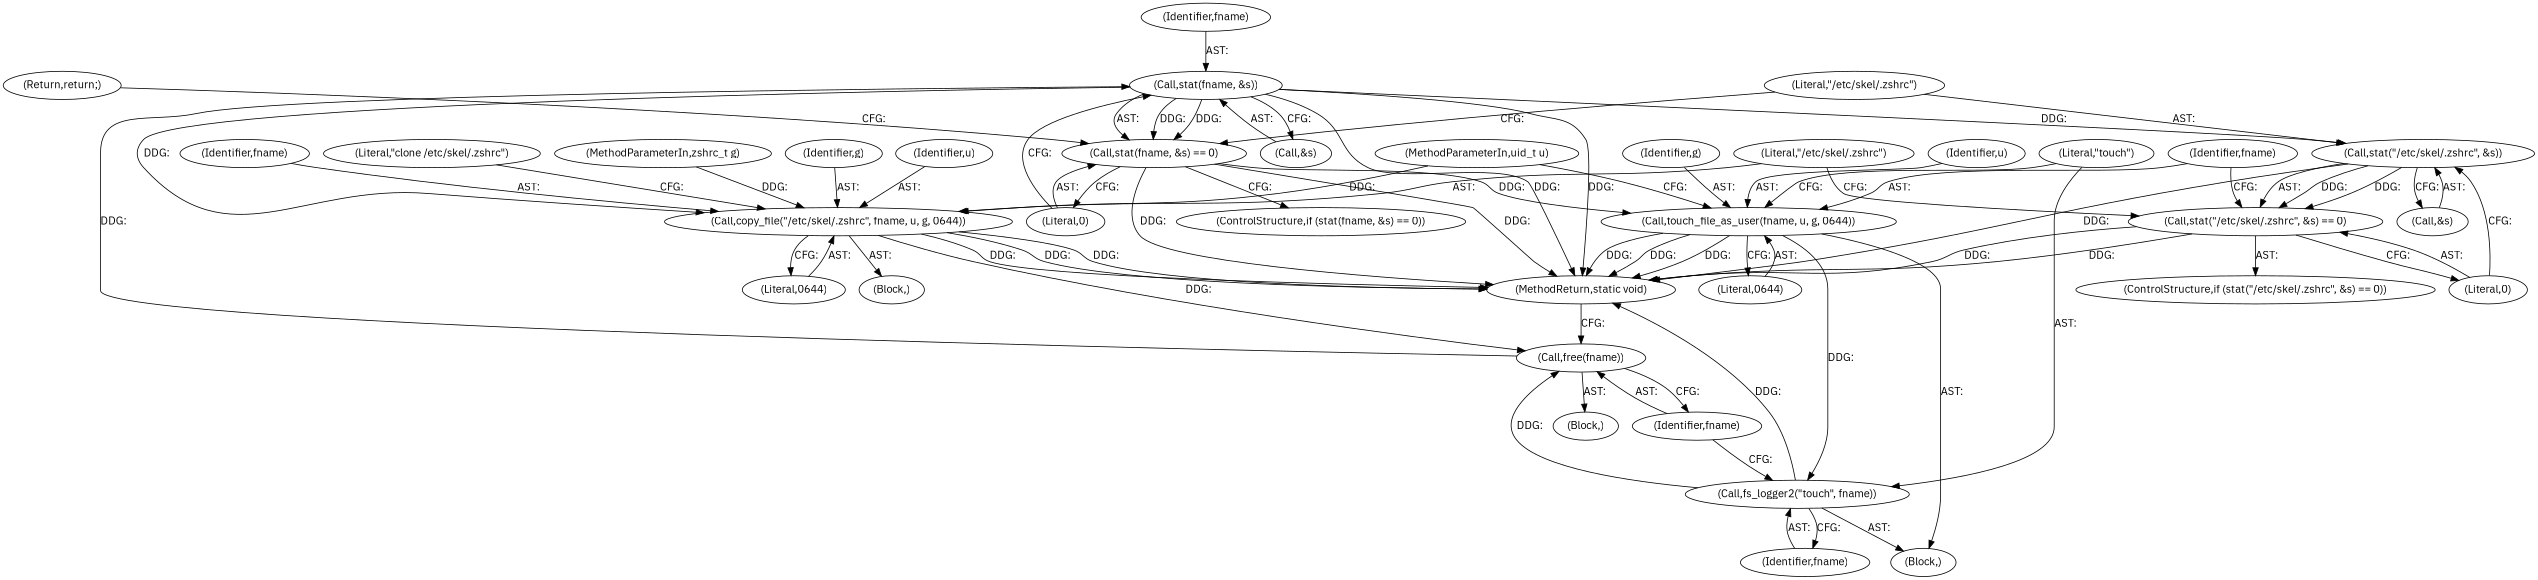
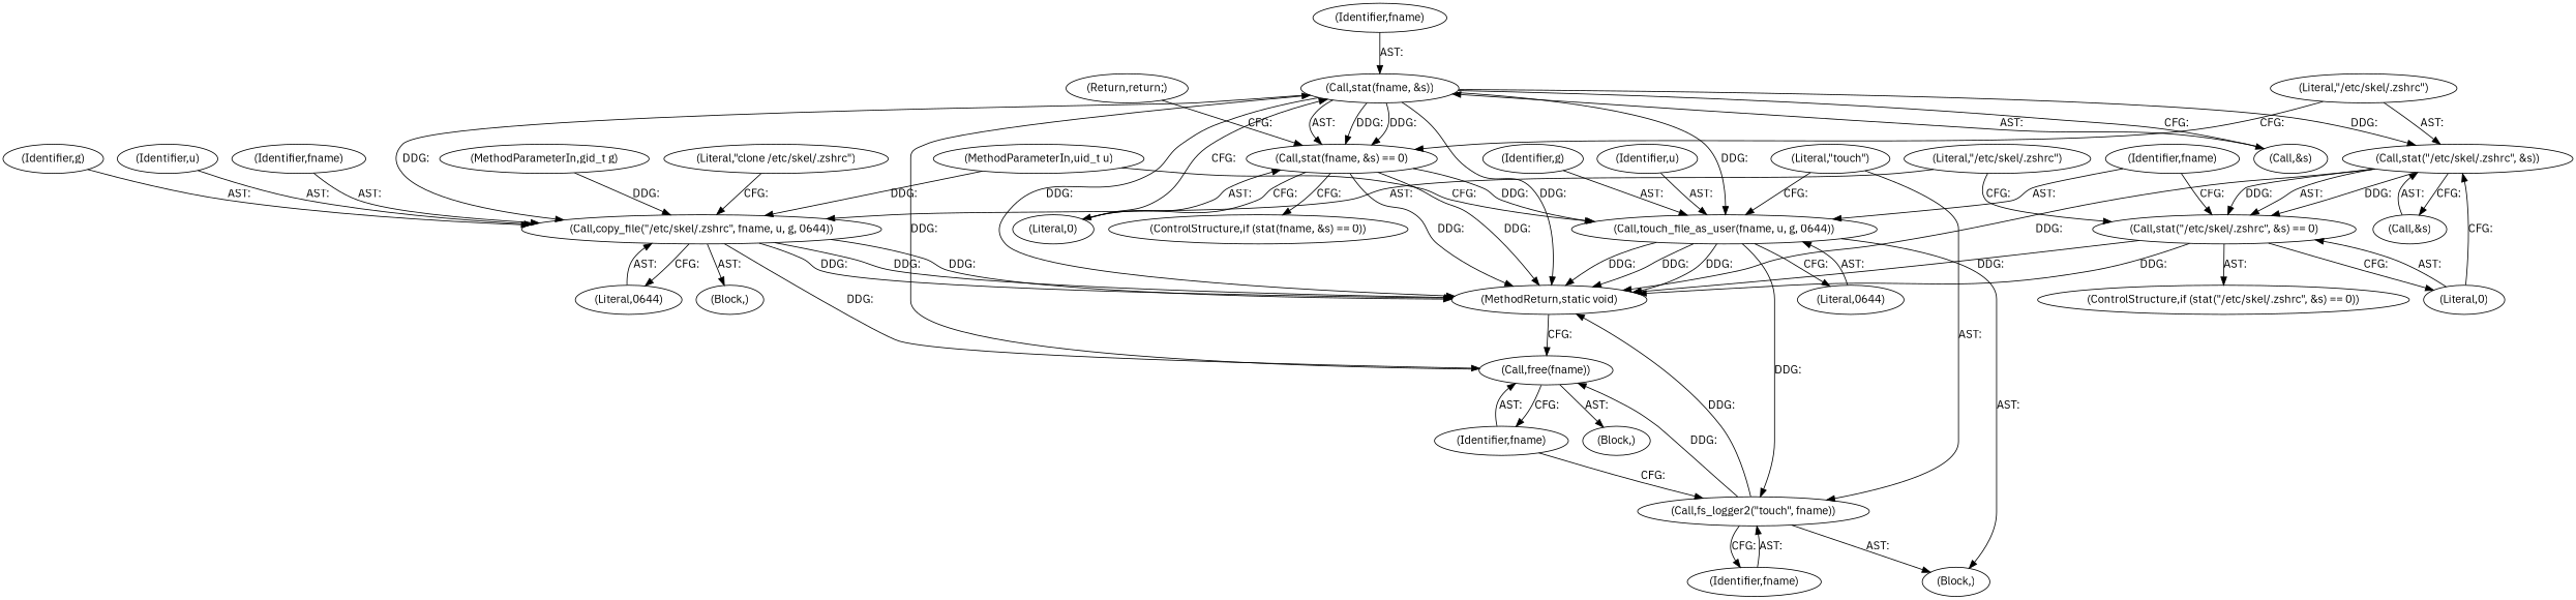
  digraph {
    fontname="IBM Plex Sans"
    node [fontname="IBM Plex Sans"]
    edge [fontname="IBM Plex Sans"]
    n1 [label="(Call,stat(fname, &s))"]
    n2 [label="(Call,stat(fname, &s) == 0)"]
    n3 [label="(Call,stat(\"/etc/skel/.zshrc\", &s))"]
    n4 [label="(Call,copy_file(\"/etc/skel/.zshrc\", fname, u, g, 0644))"]
    n5 [label="(Call,touch_file_as_user(fname, u, g, 0644))"]
    n6 [label="(MethodReturn,static void)"]
    n7 [label="(Call,&s)"]
    n8 [label="(Literal,0)"]
    n9 [label="(ControlStructure,if (stat(fname, &s) == 0))"]
    n10 [label="(Call,stat(\"/etc/skel/.zshrc\", &s) == 0)"]
    n11 [label="(Call,&s)"]
    n12 [label="(Call,free(fname))"]
    n13 [label="(Literal,0644)"]
    n14 [label="(Block,)"]
    n15 [label="(Call,fs_logger2(\"touch\", fname))"]
    n16 [label="(Block,)"]
    n17 [label="(Literal,0644)"]
    n18 [label="(ControlStructure,if (stat(\"/etc/skel/.zshrc\", &s) == 0))"]
    n19 [label="(Literal,0)"]
    n20 [label="(Block,)"]
    n21 [label="(Identifier,fname)"]
    n22 [label="(Identifier,fname)"]
-   n23 [label="(MethodParameterIn,zshrc_t g)"]
+   n23 [label="(MethodParameterIn,gid_t g)"]
    n24 [label="(Identifier,g)"]
    n25 [label="(Identifier,fname)"]
    n26 [label="(Literal,\"/etc/skel/.zshrc\")"]
    n27 [label="(Identifier,fname)"]
    n28 [label="(Literal,\"clone /etc/skel/.zshrc\")"]
    n29 [label="(Literal,\"touch\")"]
    n30 [label="(Identifier,u)"]
    n31 [label="(Literal,\"/etc/skel/.zshrc\")"]
    n32 [label="(Identifier,g)"]
    n33 [label="(Identifier,u)"]
    n34 [label="(Return,return;)"]
    n35 [label="(Identifier,fname)"]
    n36 [label="(MethodParameterIn,uid_t u)"]
    n1 -> n2 [label="AST: "]
    n1 -> n2 [label="DDG: "]
    n1 -> n2 [label="DDG: "]
    n1 -> n3 [label="DDG: "]
    n1 -> n4 [label="DDG: "]
+   n1 -> n5 [label="DDG: "]
    n1 -> n6 [label="DDG: "]
    n1 -> n6 [label="DDG: "]
    n1 -> n7 [label="CFG: "]
    n2 -> n5 [label="DDG: "]
    n2 -> n6 [label="DDG: "]
    n2 -> n6 [label="DDG: "]
    n2 -> n8 [label="CFG: "]
    n2 -> n9 [label="CFG: "]
    n3 -> n6 [label="DDG: "]
    n3 -> n10 [label="AST: "]
    n3 -> n10 [label="DDG: "]
    n3 -> n10 [label="DDG: "]
    n3 -> n11 [label="CFG: "]
    n4 -> n6 [label="DDG: "]
    n4 -> n6 [label="DDG: "]
    n4 -> n6 [label="DDG: "]
    n4 -> n12 [label="DDG: "]
    n4 -> n13 [label="CFG: "]
    n4 -> n14 [label="AST: "]
    n5 -> n6 [label="DDG: "]
    n5 -> n6 [label="DDG: "]
    n5 -> n6 [label="DDG: "]
    n5 -> n15 [label="DDG: "]
    n5 -> n16 [label="AST: "]
    n5 -> n17 [label="CFG: "]
    n6 -> n12 [label="CFG: "]
    n7 -> n1 [label="AST: "]
    n8 -> n1 [label="CFG: "]
    n8 -> n2 [label="AST: "]
    n10 -> n6 [label="DDG: "]
    n10 -> n6 [label="DDG: "]
    n10 -> n18 [label="AST: "]
    n10 -> n19 [label="CFG: "]
    n11 -> n3 [label="AST: "]
    n12 -> n1 [label="DDG: "]
    n12 -> n20 [label="AST: "]
    n12 -> n21 [label="CFG: "]
    n13 -> n4 [label="AST: "]
    n15 -> n6 [label="DDG: "]
    n15 -> n12 [label="DDG: "]
    n15 -> n16 [label="AST: "]
    n15 -> n22 [label="CFG: "]
    n17 -> n5 [label="AST: "]
    n19 -> n3 [label="CFG: "]
    n19 -> n10 [label="AST: "]
    n21 -> n12 [label="AST: "]
    n21 -> n15 [label="CFG: "]
    n22 -> n15 [label="AST: "]
    n23 -> n4 [label="DDG: "]
    n24 -> n5 [label="AST: "]
    n25 -> n1 [label="AST: "]
    n26 -> n4 [label="AST: "]
    n26 -> n10 [label="CFG: "]
    n27 -> n5 [label="AST: "]
    n27 -> n10 [label="CFG: "]
    n28 -> n4 [label="CFG: "]
    n29 -> n5 [label="CFG: "]
    n29 -> n15 [label="AST: "]
    n30 -> n5 [label="AST: "]
    n31 -> n2 [label="CFG: "]
    n31 -> n3 [label="AST: "]
    n32 -> n4 [label="AST: "]
    n33 -> n4 [label="AST: "]
    n34 -> n2 [label="CFG: "]
    n35 -> n4 [label="AST: "]
    n36 -> n4 [label="DDG: "]
    n36 -> n5 [label="CFG: "]
  }
